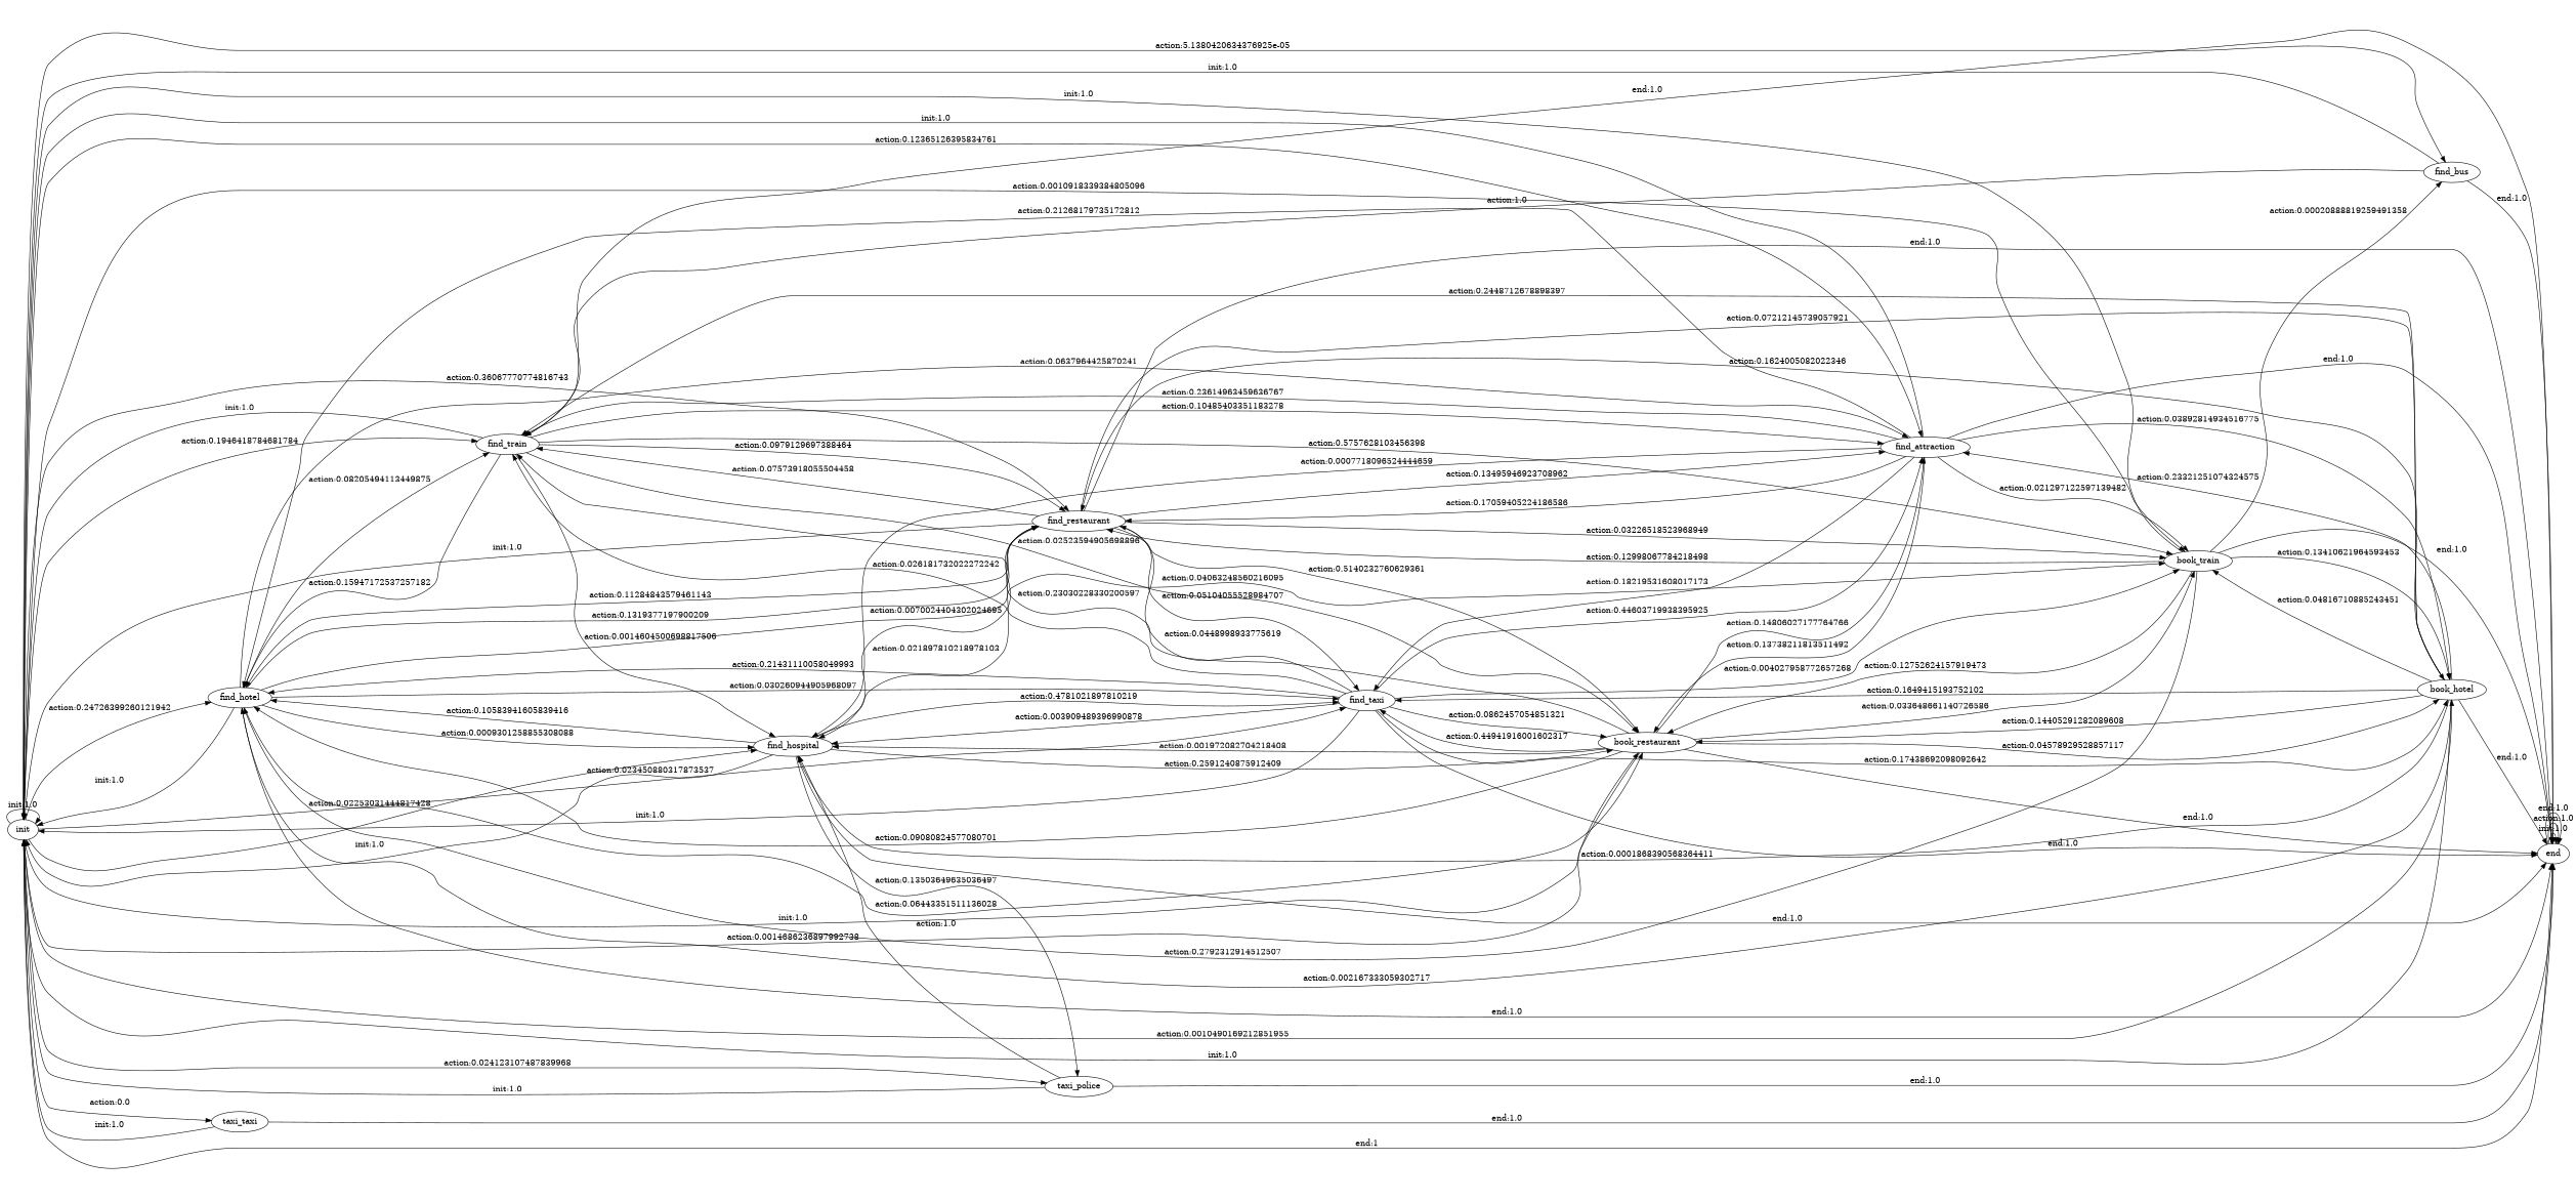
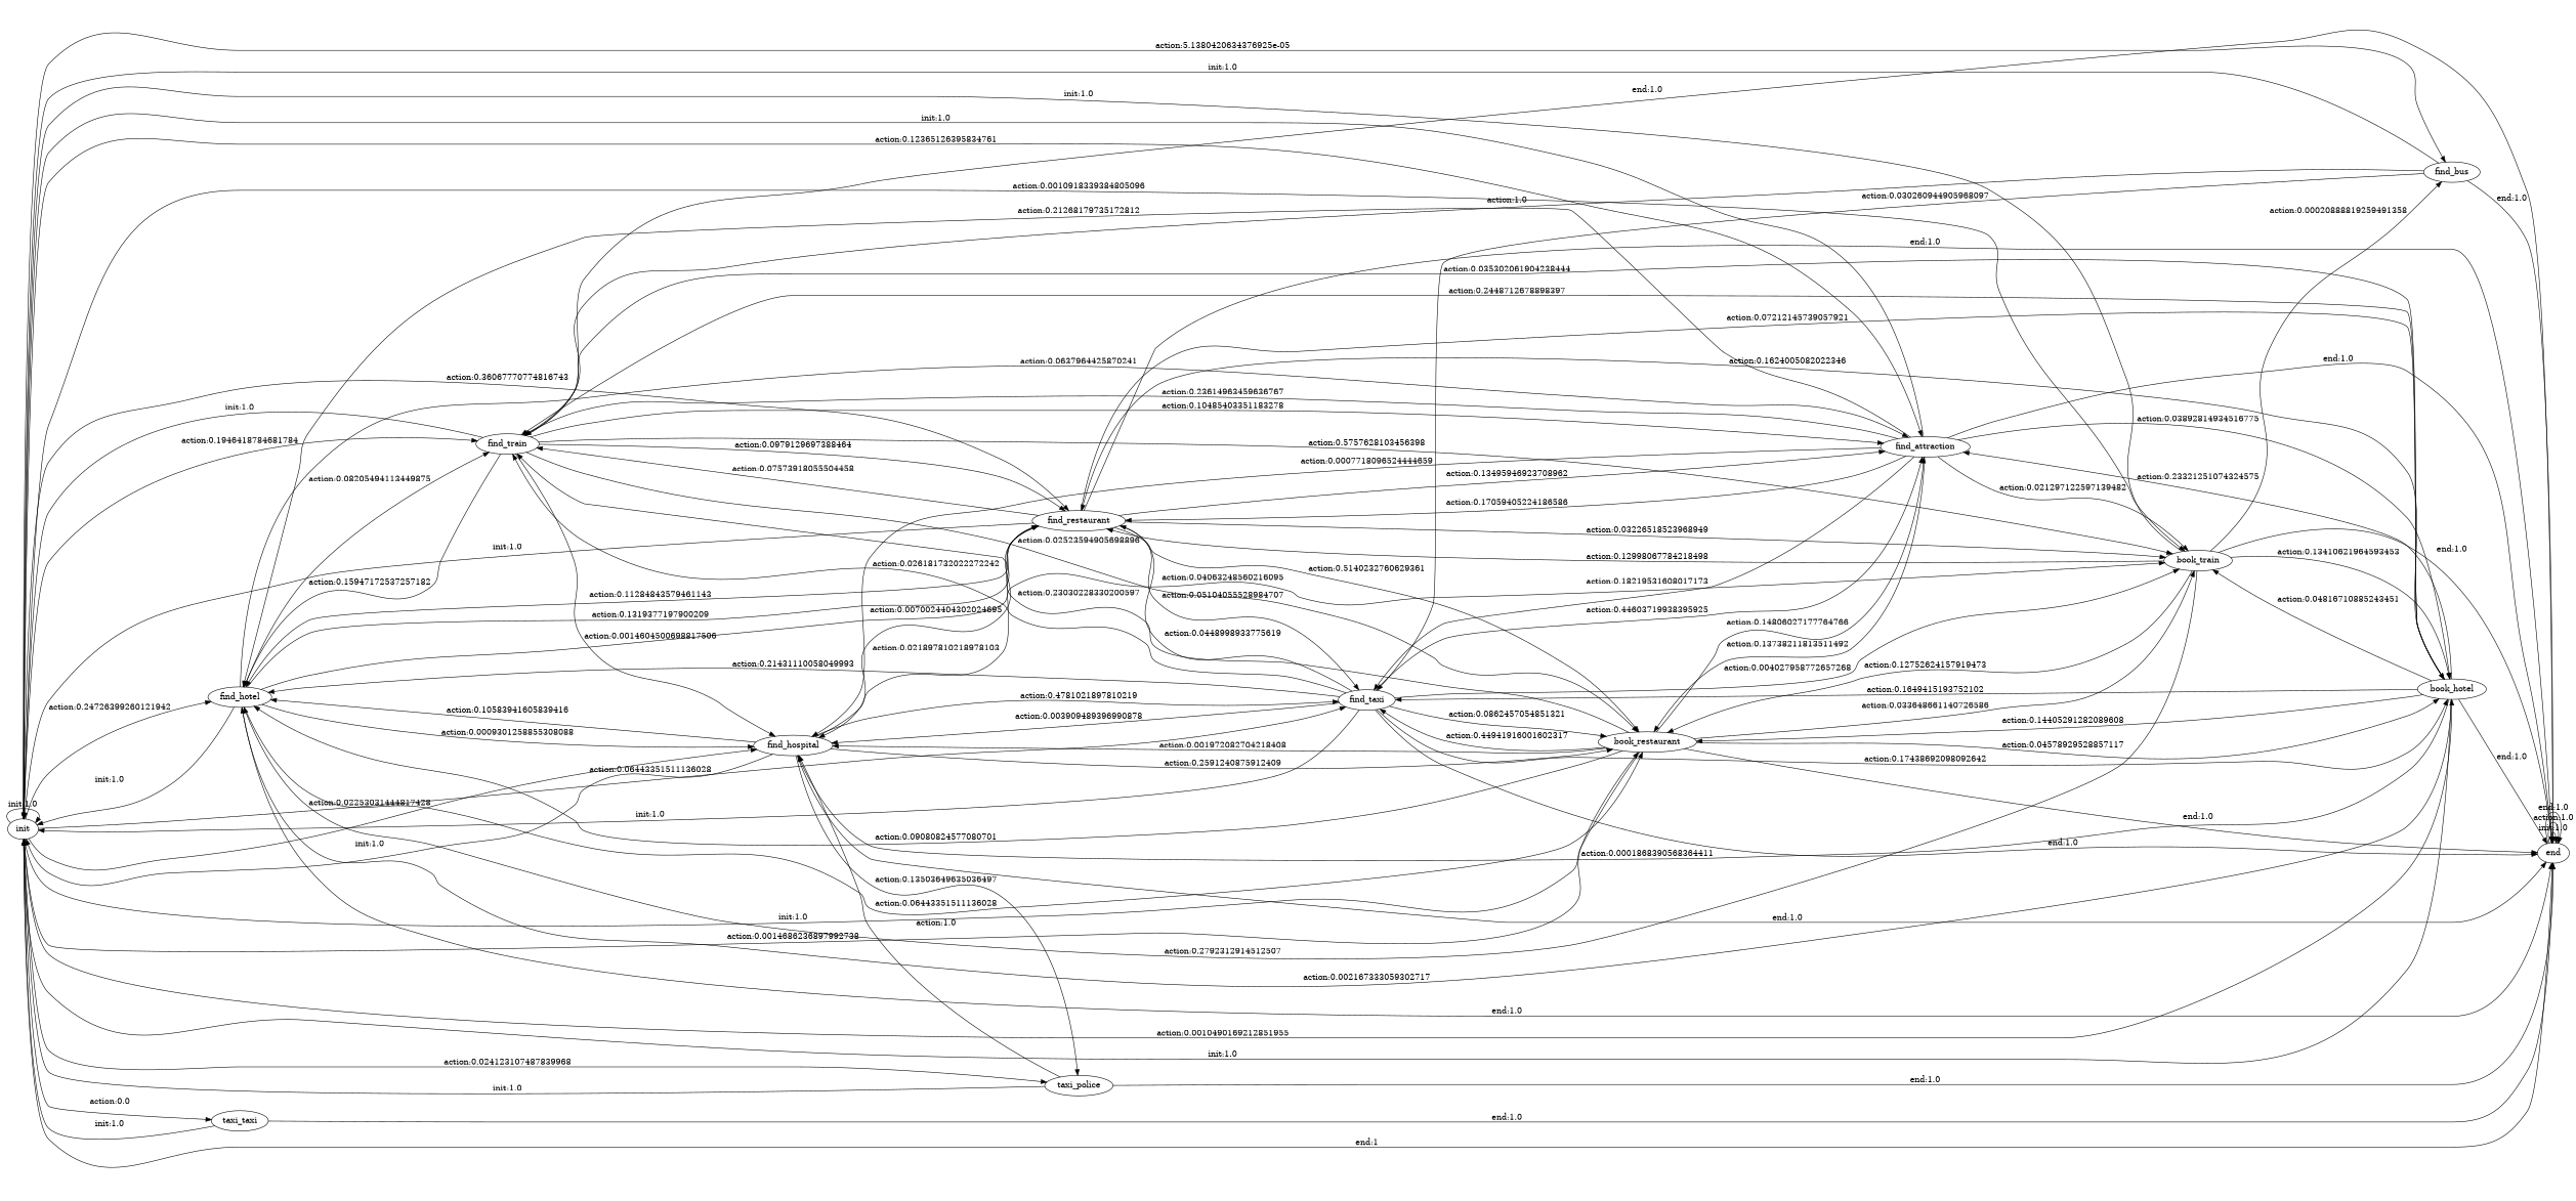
  digraph {
    rankdir=LR
    n1 [label=init]
    n2 [label=find_hotel]
    n3 [label=book_hotel]
    n4 [label=find_train]
    n5 [label=book_train]
    n6 [label=find_attraction]
    n7 [label=find_restaurant]
    n8 [label=book_restaurant]
    n9 [label=find_hospital]
    n10 [label=taxi_taxi]
    n11 [label=find_taxi]
    n12 [label=find_bus]
    n13 [label=taxi_police]
    n14 [label=end]
    n1 -> n1 [label="init:1.0"]
    n1 -> n2 [label="action:0.24726399260121942"]
    n1 -> n3 [label="action:0.0010490169212851955"]
    n1 -> n4 [label="action:0.1946418784681784"]
    n1 -> n5 [label="action:0.0010918339384805096"]
    n1 -> n6 [label="action:0.12365126395834761"]
    n1 -> n7 [label="action:0.36067770774816743"]
    n1 -> n8 [label="action:0.0014686236897992738"]
    n1 -> n9 [label="action:0.02253031444817428"]
    n1 -> n10 [label="action:0.0"]
-   n1 -> n11 [label="action:0.023450880317873537"]
+   n1 -> n11 [label="action:0.06443351511136028"]
    n1 -> n12 [label="action:5.1380420634376925e-05"]
    n1 -> n13 [label="action:0.024123107487839968"]
    n1 -> n14 [label="end:1"]
    n2 -> n1 [label="init:1.0"]
    n2 -> n4 [label="action:0.08205494113449875"]
    n2 -> n5 [label="action:0.04063248560216095"]
    n2 -> n6 [label="action:0.0637964425870241"]
    n2 -> n7 [label="action:0.1319377197900209"]
    n2 -> n8 [label="action:0.06443351511136028"]
    n2 -> n9 [label="action:0.0009301258855308088"]
-   n2 -> n11 [label="action:0.030260944905968097"]
+   n12 -> n11 [label="action:0.030260944905968097"]
    n2 -> n14 [label="end:1.0"]
    n3 -> n1 [label="init:1.0"]
    n3 -> n2 [label="action:0.002167333059302717"]
    n3 -> n4 [label="action:0.2448712678898397"]
    n3 -> n5 [label="action:0.04816710885243451"]
    n3 -> n6 [label="action:0.23321251074324575"]
    n3 -> n7 [label="action:0.1624005082022346"]
    n3 -> n8 [label="action:0.14405291282089608"]
    n3 -> n9 [label="action:0.0001868390568364411"]
    n3 -> n11 [label="action:0.1649415193752102"]
    n3 -> n14 [label="end:1.0"]
    n4 -> n1 [label="init:1.0"]
    n4 -> n2 [label="action:0.15947172537257182"]
+   n4 -> n3 [label="action:0.035302061904238444"]
    n4 -> n5 [label="action:0.5757628103456398"]
    n4 -> n6 [label="action:0.10485403351183278"]
    n4 -> n7 [label="action:0.0979129697388464"]
    n4 -> n8 [label="action:0.02523594905698896"]
    n4 -> n9 [label="action:0.0014604500698817506"]
    n4 -> n14 [label="end:1.0"]
    n5 -> n1 [label="init:1.0"]
    n5 -> n2 [label="action:0.2792312914512507"]
    n5 -> n3 [label="action:0.13410621964593453"]
    n5 -> n7 [label="action:0.12998067784218498"]
    n5 -> n8 [label="action:0.12752624157919473"]
    n5 -> n12 [label="action:0.00020888819259491358"]
    n5 -> n14 [label="end:1.0"]
    n6 -> n1 [label="init:1.0"]
    n6 -> n2 [label="action:0.21268179735172812"]
    n6 -> n3 [label="action:0.03892814934516775"]
    n6 -> n4 [label="action:0.23614963459636767"]
    n6 -> n5 [label="action:0.021297122597139482"]
    n6 -> n7 [label="action:0.17059405224186586"]
    n6 -> n8 [label="action:0.13738211813511492"]
    n6 -> n9 [label="action:0.0007718096524444659"]
    n6 -> n11 [label="action:0.18219531608017173"]
    n6 -> n14 [label="end:1.0"]
    n7 -> n1 [label="init:1.0"]
    n7 -> n2 [label="action:0.11284843579461143"]
    n7 -> n3 [label="action:0.07212145739057921"]
    n7 -> n4 [label="action:0.07573918055504458"]
    n7 -> n5 [label="action:0.03226518523968949"]
    n7 -> n6 [label="action:0.13495946923708962"]
    n7 -> n8 [label="action:0.5140232760629361"]
    n7 -> n9 [label="action:0.0070024404302024695"]
    n7 -> n11 [label="action:0.05104055528984707"]
    n7 -> n14 [label="end:1.0"]
    n8 -> n1 [label="init:1.0"]
    n8 -> n2 [label="action:0.09080824577080701"]
    n8 -> n3 [label="action:0.04578929528857117"]
    n8 -> n4 [label="action:0.23030228330200597"]
    n8 -> n5 [label="action:0.033648661140726586"]
    n8 -> n6 [label="action:0.14806027177764766"]
    n8 -> n9 [label="action:0.001972082704218408"]
    n8 -> n11 [label="action:0.44941916001602317"]
    n8 -> n14 [label="end:1.0"]
    n9 -> n1 [label="init:1.0"]
    n9 -> n2 [label="action:0.10583941605839416"]
    n9 -> n7 [label="action:0.021897810218978103"]
    n9 -> n8 [label="action:0.2591240875912409"]
    n9 -> n11 [label="action:0.4781021897810219"]
    n9 -> n13 [label="action:0.13503649635036497"]
    n9 -> n14 [label="end:1.0"]
    n10 -> n1 [label="init:1.0"]
    n10 -> n14 [label="end:1.0"]
    n11 -> n1 [label="init:1.0"]
    n11 -> n2 [label="action:0.21431110058049993"]
    n11 -> n3 [label="action:0.17438692098092642"]
    n11 -> n4 [label="action:0.026181732022272242"]
    n11 -> n5 [label="action:0.004027958772657268"]
    n11 -> n6 [label="action:0.44603719938395925"]
    n11 -> n7 [label="action:0.0448998933775619"]
    n11 -> n8 [label="action:0.0862457054851321"]
    n11 -> n9 [label="action:0.003909489396990878"]
    n11 -> n14 [label="end:1.0"]
    n12 -> n1 [label="init:1.0"]
    n12 -> n4 [label="action:1.0"]
    n12 -> n14 [label="end:1.0"]
    n13 -> n1 [label="init:1.0"]
    n13 -> n9 [label="action:1.0"]
    n13 -> n14 [label="end:1.0"]
    n14 -> n14 [label="init:1.0"]
    n14 -> n14 [label="action:1.0"]
    n14 -> n14 [label="end:1.0"]
  }
